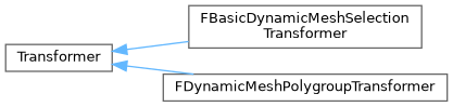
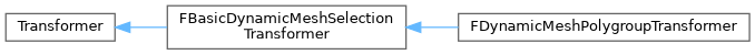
  digraph {
    rankdir=LR
    node [color=grey40 fillcolor=white fontname=Helvetica fontsize=10 shape=box style=filled]
    edge [color=steelblue1 dir=back fontname=Helvetica fontsize=10 labelfontname=Helvetica labelfontsize=10 style=solid]
    n1 [height=0.2 label=Transformer width=0.4]
    n2 [height=0.2 label="FBasicDynamicMeshSelection\lTransformer" width=0.4]
    n3 [height=0.2 label=FDynamicMeshPolygroupTransformer width=0.4]
    n1 -> n2
-   n1 -> n3
+   n2 -> n3
  }
